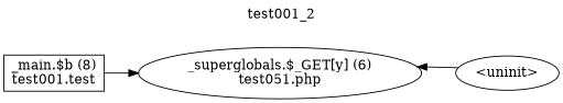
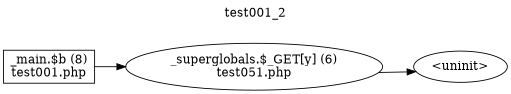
  digraph {
    label=test001_2
    labelloc=t
    rankdir=LR
    node [shape=ellipse]
-   n1 [label="_main.$b (8)\ntest001.test" shape=box]
+   n1 [label="_main.$b (8)\ntest001.php" shape=box]
    n2 [label="_superglobals.$_GET[y] (6)\ntest051.php"]
    n3 [label="<uninit>"]
    n1 -> n2
-   n3 -> n2
+   n2 -> n3
  }
